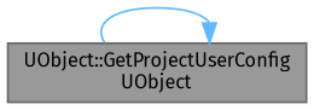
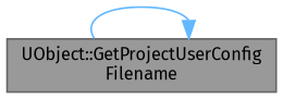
  digraph {
    rankdir=LR
    fontname="Fira Sans"
-   n1 [color=gray40 fillcolor=grey60 fontcolor=black fontname="Fira Sans" fontsize=10 height=0.2 label="UObject::GetProjectUserConfig\lUObject" shape=box style=filled width=0.4]
+   n1 [color=gray40 fillcolor=grey60 fontcolor=black fontname="Fira Sans" fontsize=10 height=0.2 label="UObject::GetProjectUserConfig\lFilename" shape=box style=filled width=0.4]
    n1 -> n1 [color=steelblue1 fontname="Fira Sans" fontsize=10 labelfontname=Helvetica labelfontsize=10 style=solid]
  }
